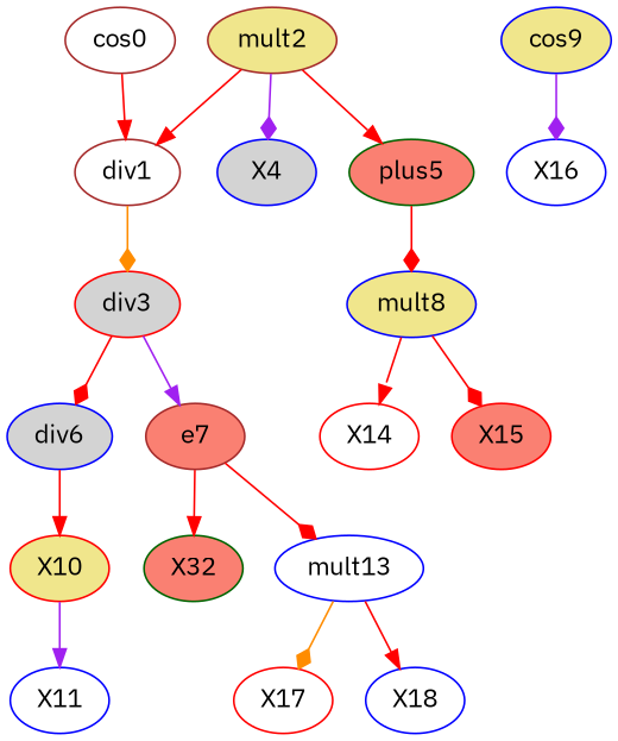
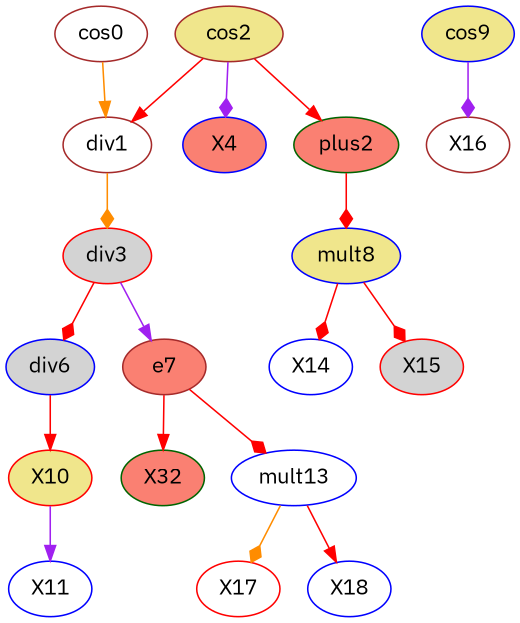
  digraph {
    fontname="IBM Plex Sans"
    node [color=blue fillcolor=white fontname="IBM Plex Sans" style=filled]
    edge [arrowhead=diamond color=red fontname="IBM Plex Sans"]
    cos0 [color=brown]
    div1 [color=brown]
    div3 [color=red fillcolor=lightgrey]
-   mult2 [color=brown fillcolor=khaki]
-   X4 [fillcolor=lightgrey]
-   plus5 [color=darkgreen fillcolor=salmon]
+   mult2 [color=brown fillcolor=khaki label=cos2]
+   X4 [fillcolor=salmon]
+   plus5 [color=darkgreen fillcolor=salmon label=plus2]
    div6 [fillcolor=lightgrey]
    e7 [color=brown fillcolor=salmon]
    mult8 [fillcolor=khaki]
    X10 [color=red fillcolor=khaki]
    n11 [color=darkgreen fillcolor=salmon label=X32]
    mult13
-   X14 [color=red]
-   X15 [color=red fillcolor=salmon]
+   X14
+   X15 [color=red fillcolor=lightgrey]
    cos9 [fillcolor=khaki]
-   X16
+   X16 [color=brown]
    X11
    X17 [color=red]
    X18
-   cos0 -> div1 [arrowhead=normal]
+   cos0 -> div1 [arrowhead=normal color=darkorange]
    div1 -> div3 [color=darkorange]
    div3 -> div6
    div3 -> e7 [arrowhead=normal color=purple]
    mult2 -> div1 [arrowhead=normal]
    mult2 -> X4 [color=purple]
    mult2 -> plus5 [arrowhead=normal]
    plus5 -> mult8
    div6 -> X10 [arrowhead=normal]
    e7 -> n11 [arrowhead=normal]
    e7 -> mult13
-   mult8 -> X14 [arrowhead=normal]
+   mult8 -> X14
    mult8 -> X15
    X10 -> X11 [arrowhead=normal color=purple]
    mult13 -> X17 [color=darkorange]
    mult13 -> X18 [arrowhead=normal]
    cos9 -> X16 [color=purple]
  }
